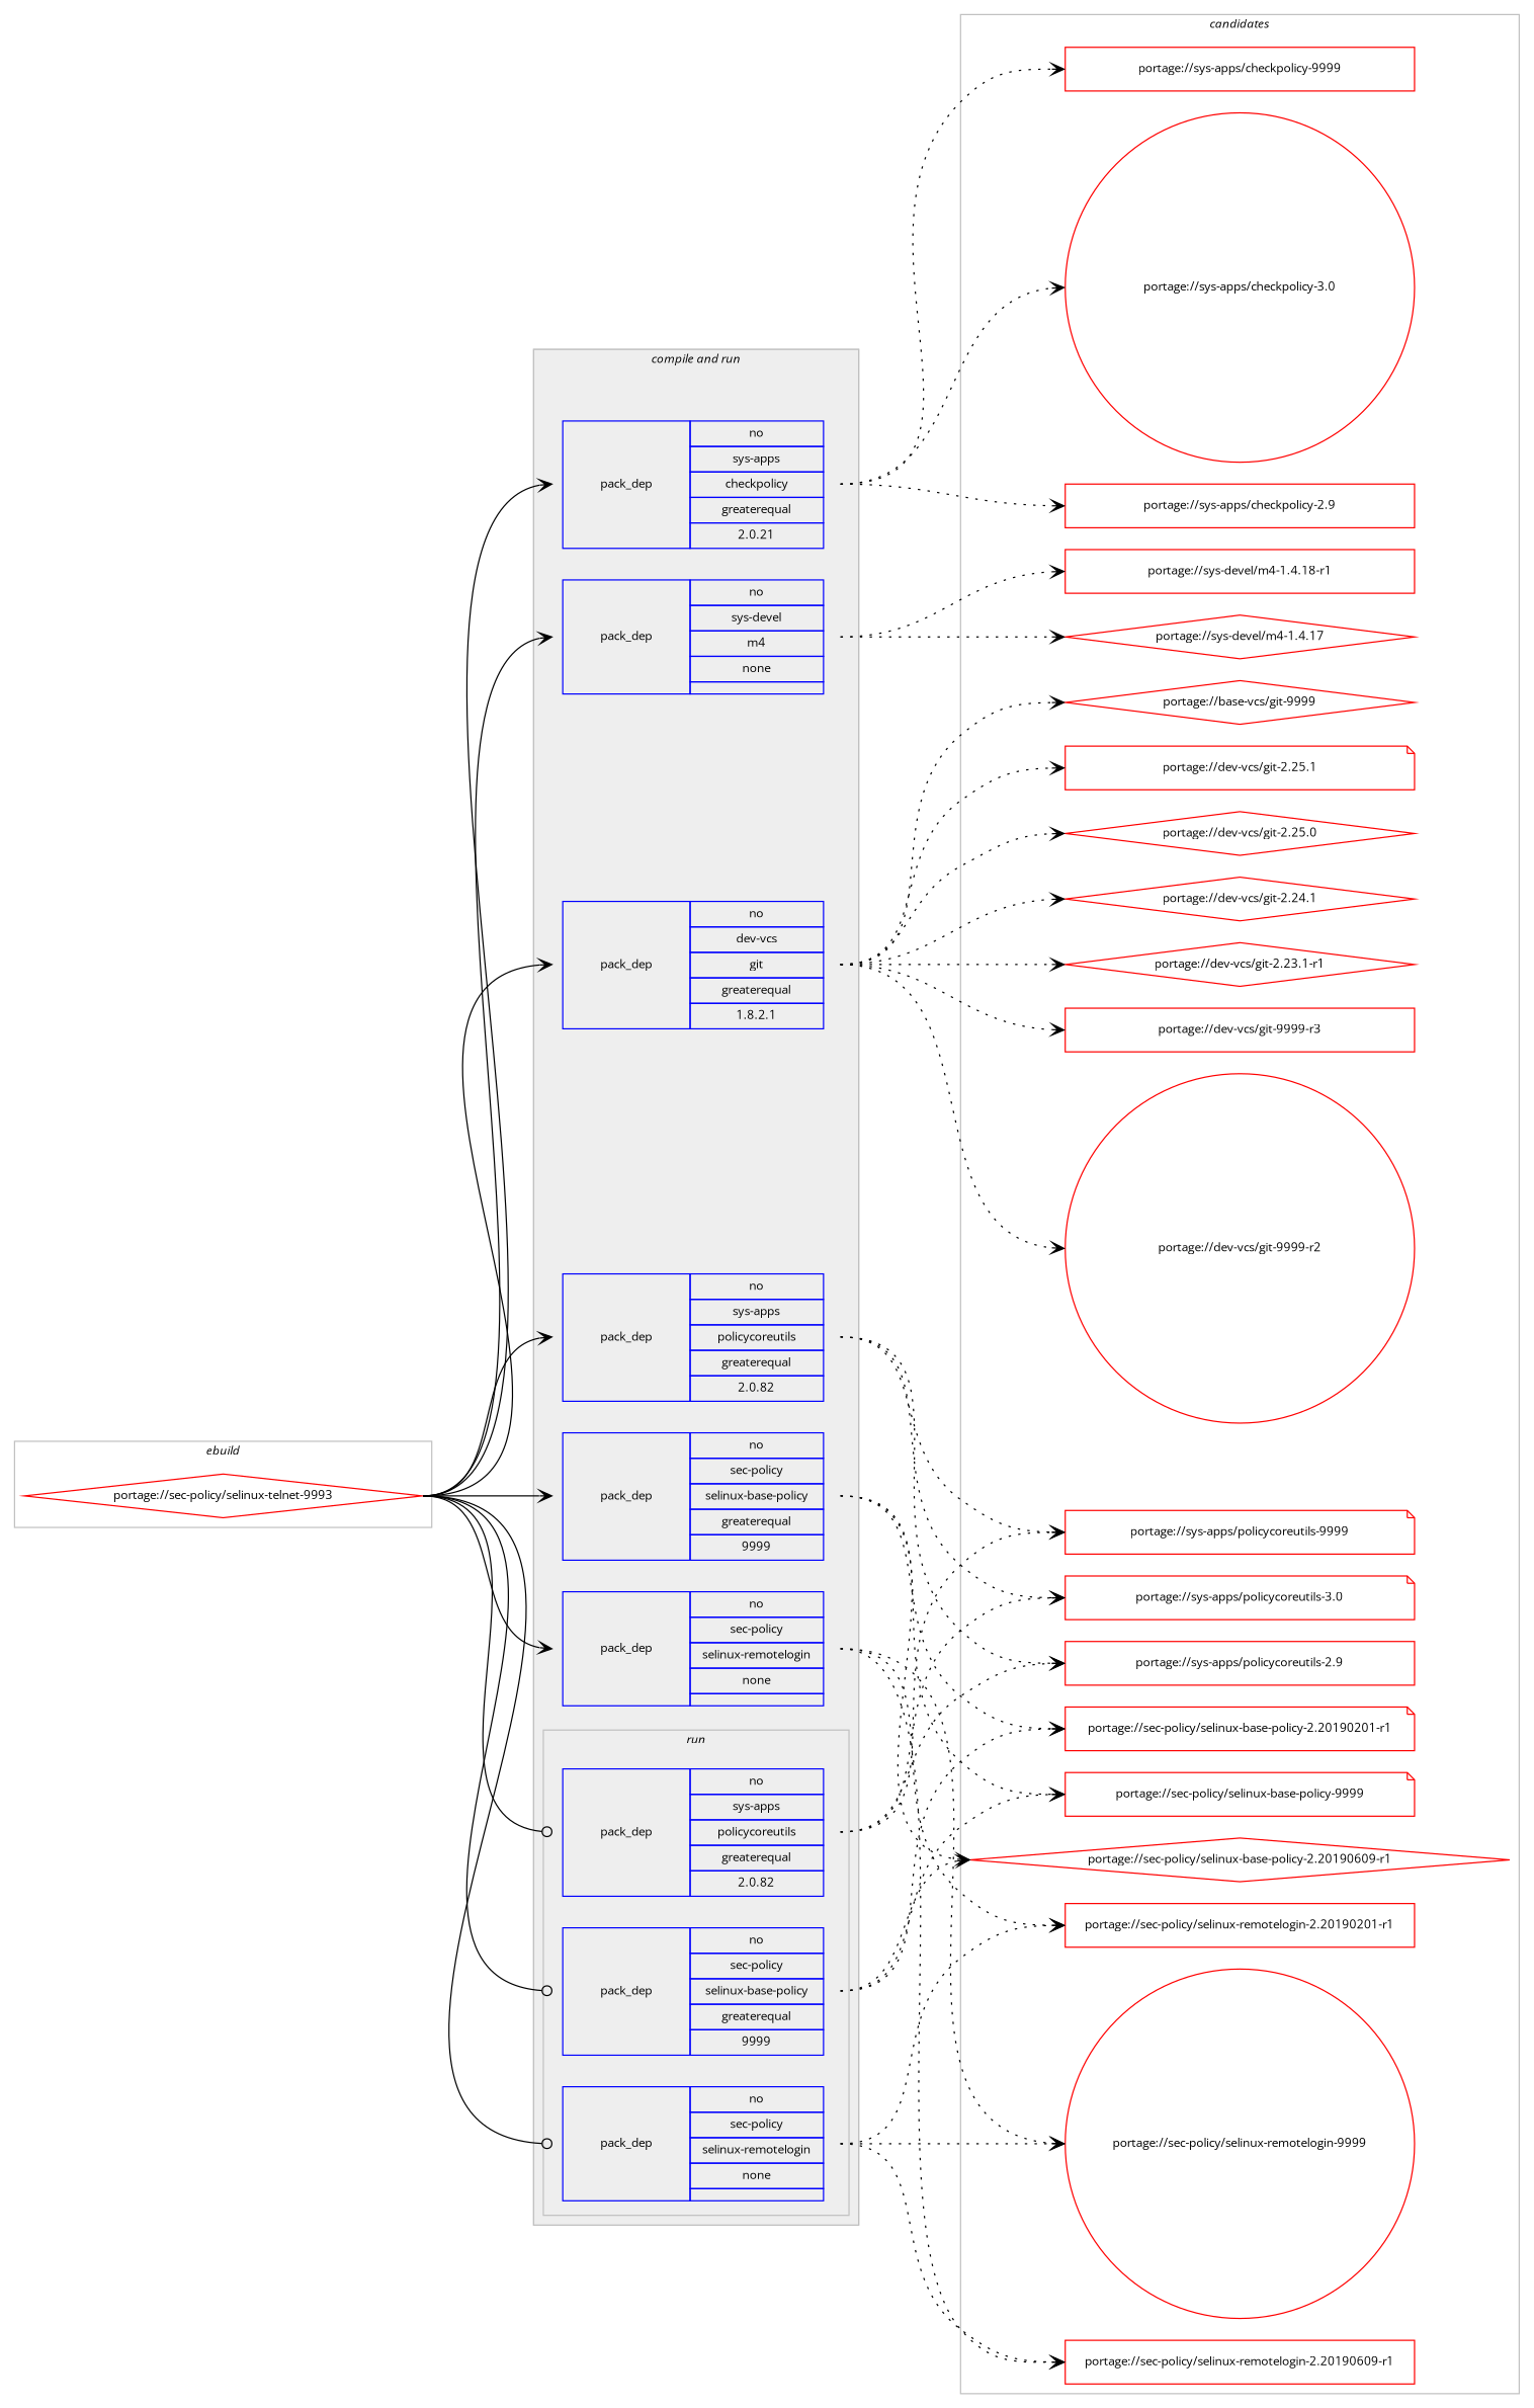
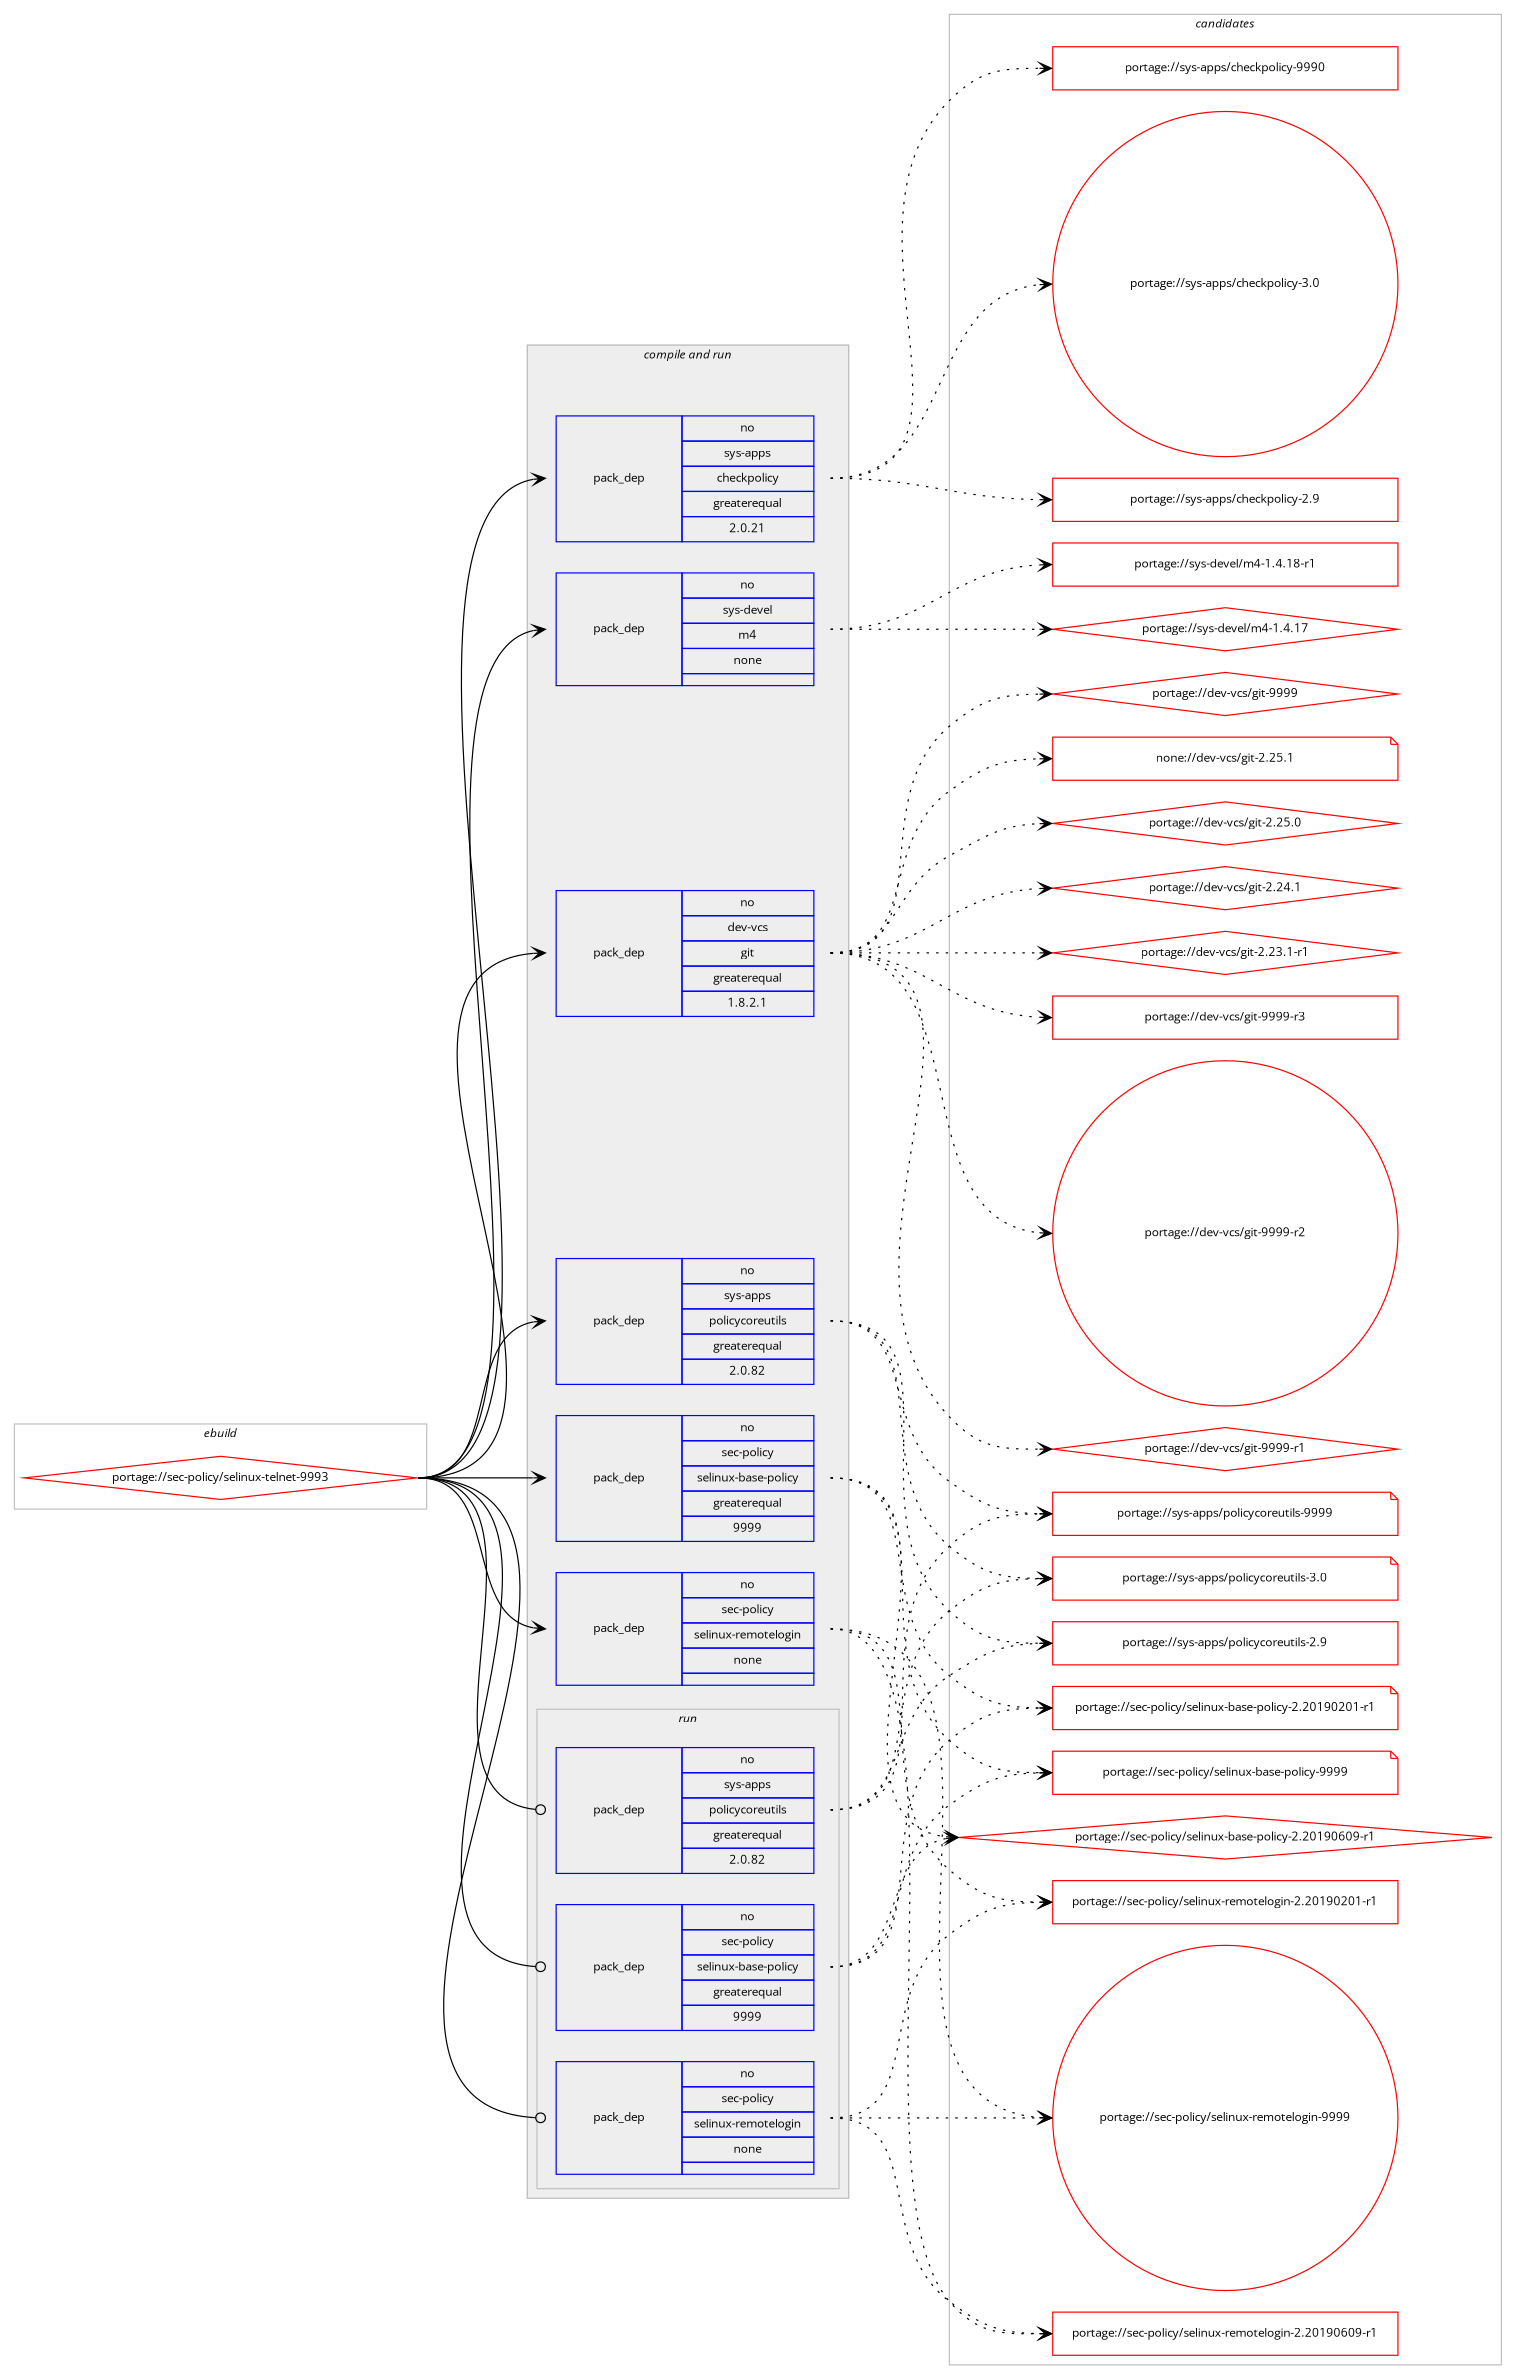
  digraph {
    compound=true
    concentrate=true
    fontname="Open Sans"
    fontsize=10
    newrank=true
    rankdir=LR
    ranksep=1.5
    node [color=red fontname="Open Sans" fontsize=10 shape=none]
    edge [arrowhead=vee fontname="Open Sans" headport=w style=dotted tailport=e weight=100]
    n1 [label="portage://sec-policy/selinux-telnet-9993" shape=diamond width=4]
    n2 [color=blue label=<<TABLE BORDER="0" CELLBORDER="1" CELLSPACING="0" CELLPADDING="4" WIDTH="220"><TR><TD ROWSPAN="6" CELLPADDING="30">pack_dep</TD></TR><TR><TD WIDTH="110">no</TD></TR><TR><TD>dev-vcs</TD></TR><TR><TD>git</TD></TR><TR><TD>greaterequal</TD></TR><TR><TD>1.8.2.1</TD></TR></TABLE>>]
    n3 [color=blue label=<<TABLE BORDER="0" CELLBORDER="1" CELLSPACING="0" CELLPADDING="4" WIDTH="220"><TR><TD ROWSPAN="6" CELLPADDING="30">pack_dep</TD></TR><TR><TD WIDTH="110">no</TD></TR><TR><TD>sec-policy</TD></TR><TR><TD>selinux-base-policy</TD></TR><TR><TD>greaterequal</TD></TR><TR><TD>9999</TD></TR></TABLE>>]
    n4 [color=blue label=<<TABLE BORDER="0" CELLBORDER="1" CELLSPACING="0" CELLPADDING="4" WIDTH="220"><TR><TD ROWSPAN="6" CELLPADDING="30">pack_dep</TD></TR><TR><TD WIDTH="110">no</TD></TR><TR><TD>sec-policy</TD></TR><TR><TD>selinux-remotelogin</TD></TR><TR><TD>none</TD></TR><TR><TD></TD></TR></TABLE>>]
    n5 [color=blue label=<<TABLE BORDER="0" CELLBORDER="1" CELLSPACING="0" CELLPADDING="4" WIDTH="220"><TR><TD ROWSPAN="6" CELLPADDING="30">pack_dep</TD></TR><TR><TD WIDTH="110">no</TD></TR><TR><TD>sys-apps</TD></TR><TR><TD>checkpolicy</TD></TR><TR><TD>greaterequal</TD></TR><TR><TD>2.0.21</TD></TR></TABLE>>]
    n6 [color=blue label=<<TABLE BORDER="0" CELLBORDER="1" CELLSPACING="0" CELLPADDING="4" WIDTH="220"><TR><TD ROWSPAN="6" CELLPADDING="30">pack_dep</TD></TR><TR><TD WIDTH="110">no</TD></TR><TR><TD>sys-apps</TD></TR><TR><TD>policycoreutils</TD></TR><TR><TD>greaterequal</TD></TR><TR><TD>2.0.82</TD></TR></TABLE>>]
    n7 [color=blue label=<<TABLE BORDER="0" CELLBORDER="1" CELLSPACING="0" CELLPADDING="4" WIDTH="220"><TR><TD ROWSPAN="6" CELLPADDING="30">pack_dep</TD></TR><TR><TD WIDTH="110">no</TD></TR><TR><TD>sys-devel</TD></TR><TR><TD>m4</TD></TR><TR><TD>none</TD></TR><TR><TD></TD></TR></TABLE>>]
    n8 [color=blue label=<<TABLE BORDER="0" CELLBORDER="1" CELLSPACING="0" CELLPADDING="4" WIDTH="220"><TR><TD ROWSPAN="6" CELLPADDING="30">pack_dep</TD></TR><TR><TD WIDTH="110">no</TD></TR><TR><TD>sec-policy</TD></TR><TR><TD>selinux-base-policy</TD></TR><TR><TD>greaterequal</TD></TR><TR><TD>9999</TD></TR></TABLE>>]
    n9 [color=blue label=<<TABLE BORDER="0" CELLBORDER="1" CELLSPACING="0" CELLPADDING="4" WIDTH="220"><TR><TD ROWSPAN="6" CELLPADDING="30">pack_dep</TD></TR><TR><TD WIDTH="110">no</TD></TR><TR><TD>sec-policy</TD></TR><TR><TD>selinux-remotelogin</TD></TR><TR><TD>none</TD></TR><TR><TD></TD></TR></TABLE>>]
    n10 [color=blue label=<<TABLE BORDER="0" CELLBORDER="1" CELLSPACING="0" CELLPADDING="4" WIDTH="220"><TR><TD ROWSPAN="6" CELLPADDING="30">pack_dep</TD></TR><TR><TD WIDTH="110">no</TD></TR><TR><TD>sys-apps</TD></TR><TR><TD>policycoreutils</TD></TR><TR><TD>greaterequal</TD></TR><TR><TD>2.0.82</TD></TR></TABLE>>]
    n11 [label="portage://dev-vcs/git-9999-r3" shape=box width=4]
    n12 [label="portage://dev-vcs/git-9999-r2" shape=circle width=4]
-   n14 [label="portage://base-vcs/git-9999" shape=diamond width=4]
-   n15 [label="portage://dev-vcs/git-2.25.1" shape=note width=4]
+   n13 [label="portage://dev-vcs/git-9999-r1" shape=diamond width=4]
+   n14 [label="portage://dev-vcs/git-9999" shape=diamond width=4]
+   n15 [label="none://dev-vcs/git-2.25.1" shape=note width=4]
    n16 [label="portage://dev-vcs/git-2.25.0" shape=diamond width=4]
    n17 [label="portage://dev-vcs/git-2.24.1" shape=diamond width=4]
    n18 [label="portage://dev-vcs/git-2.23.1-r1" shape=diamond width=4]
    n19 [label="portage://sec-policy/selinux-base-policy-9999" shape=note width=4]
    n20 [label="portage://sec-policy/selinux-base-policy-2.20190609-r1" shape=diamond width=4]
    n21 [label="portage://sec-policy/selinux-base-policy-2.20190201-r1" shape=note width=4]
    n22 [label="portage://sec-policy/selinux-remotelogin-9999" shape=circle width=4]
    n23 [label="portage://sec-policy/selinux-remotelogin-2.20190609-r1" shape=box width=4]
    n24 [label="portage://sec-policy/selinux-remotelogin-2.20190201-r1" shape=box width=4]
-   n25 [label="portage://sys-apps/checkpolicy-9999" shape=box width=4]
+   n25 [label="portage://sys-apps/checkpolicy-9990" shape=box width=4]
    n26 [label="portage://sys-apps/checkpolicy-3.0" shape=circle width=4]
    n27 [label="portage://sys-apps/checkpolicy-2.9" shape=box width=4]
    n28 [label="portage://sys-apps/policycoreutils-9999" shape=note width=4]
    n29 [label="portage://sys-apps/policycoreutils-3.0" shape=note width=4]
    n30 [label="portage://sys-apps/policycoreutils-2.9" shape=box width=4]
    n31 [label="portage://sys-devel/m4-1.4.18-r1" shape=box width=4]
    n32 [label="portage://sys-devel/m4-1.4.17" shape=diamond width=4]
    subgraph cluster_1 {
      color=gray
      label=<<i>ebuild</i>>
      rank=same
      n1
    }
    subgraph cluster_2 {
      color=gray
      label=<<i>dependencies</i>>
      subgraph cluster_3 {
        color=gray
        fillcolor="#eeeeee"
        label=<<i>compile</i>>
        style=filled
        subgraph sub_4 {
          color=gray
          fillcolor="#eeeeee"
          label=<<i>compile</i>>
          style=filled
          n2
        }
        subgraph sub_5 {
          color=gray
          fillcolor="#eeeeee"
          label=<<i>compile</i>>
          style=filled
          n3
        }
        subgraph sub_6 {
          color=gray
          fillcolor="#eeeeee"
          label=<<i>compile</i>>
          style=filled
          n4
        }
        subgraph sub_7 {
          color=gray
          fillcolor="#eeeeee"
          label=<<i>compile</i>>
          style=filled
          n5
        }
        subgraph sub_8 {
          color=gray
          fillcolor="#eeeeee"
          label=<<i>compile</i>>
          style=filled
          n6
        }
        subgraph sub_9 {
          color=gray
          fillcolor="#eeeeee"
          label=<<i>compile</i>>
          style=filled
          n7
        }
      }
      subgraph cluster_10 {
        color=gray
        fillcolor="#eeeeee"
        label=<<i>compile and run</i>>
        style=filled
      }
      subgraph cluster_11 {
        color=gray
        fillcolor="#eeeeee"
        label=<<i>run</i>>
        style=filled
        subgraph sub_12 {
          color=gray
          fillcolor="#eeeeee"
          label=<<i>run</i>>
          style=filled
          n8
        }
        subgraph sub_13 {
          color=gray
          fillcolor="#eeeeee"
          label=<<i>run</i>>
          style=filled
          n9
        }
        subgraph sub_14 {
          color=gray
          fillcolor="#eeeeee"
          label=<<i>run</i>>
          style=filled
          n10
        }
      }
    }
    subgraph cluster_15 {
      color=gray
      label=<<i>candidates</i>>
      rank=same
      subgraph sub_16 {
        color=black
        label=<<i>candidates</i>>
        nodesep=1
        rank=same
        n11
        n12
+       n13
        n14
        n15
        n16
        n17
        n18
      }
      subgraph sub_17 {
        color=black
        label=<<i>candidates</i>>
        nodesep=1
        rank=same
        n19
        n20
        n21
      }
      subgraph sub_18 {
        color=black
        label=<<i>candidates</i>>
        nodesep=1
        rank=same
        n22
        n23
        n24
      }
      subgraph sub_19 {
        color=black
        label=<<i>candidates</i>>
        nodesep=1
        rank=same
        n25
        n26
        n27
      }
      subgraph sub_20 {
        color=black
        label=<<i>candidates</i>>
        nodesep=1
        rank=same
        n28
        n29
        n30
      }
      subgraph sub_21 {
        color=black
        label=<<i>candidates</i>>
        nodesep=1
        rank=same
        n31
        n32
      }
      subgraph sub_22 {
        color=black
        label=<<i>candidates</i>>
        nodesep=1
        rank=same
        n19
        n20
        n21
      }
      subgraph sub_23 {
        color=black
        label=<<i>candidates</i>>
        nodesep=1
        rank=same
        n22
        n23
        n24
      }
      subgraph sub_24 {
        color=black
        label=<<i>candidates</i>>
        nodesep=1
        rank=same
        n28
        n29
        n30
      }
    }
    n1 -> n2 [style=solid weight=20]
    n1 -> n3 [style=solid weight=20]
    n1 -> n4 [style=solid weight=20]
    n1 -> n5 [style=solid weight=20]
    n1 -> n6 [style=solid weight=20]
    n1 -> n7 [style=solid weight=20]
    n1 -> n8 [arrowhead=odot style=solid weight=20]
    n1 -> n9 [arrowhead=odot style=solid weight=20]
    n1 -> n10 [arrowhead=odot style=solid weight=20]
    n2 -> n11
    n2 -> n12
+   n2 -> n13
    n2 -> n14
    n2 -> n15
    n2 -> n16
    n2 -> n17
    n2 -> n18
    n3 -> n19
    n3 -> n20
    n3 -> n21
    n4 -> n22
    n4 -> n23
    n4 -> n24
    n5 -> n25
    n5 -> n26
    n5 -> n27
    n6 -> n28
    n6 -> n29
    n6 -> n30
    n7 -> n31
    n7 -> n32
    n8 -> n19
    n8 -> n20
    n8 -> n21
    n9 -> n22
    n9 -> n23
    n9 -> n24
    n10 -> n28
    n10 -> n29
    n10 -> n30
  }
